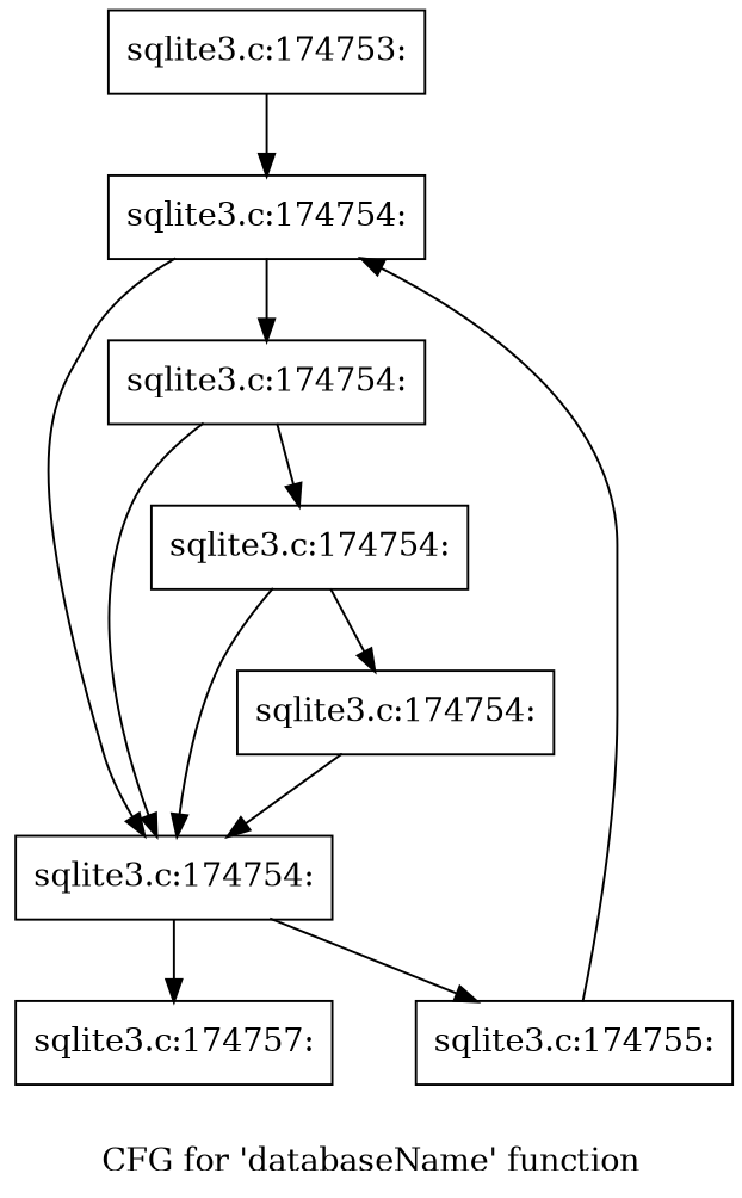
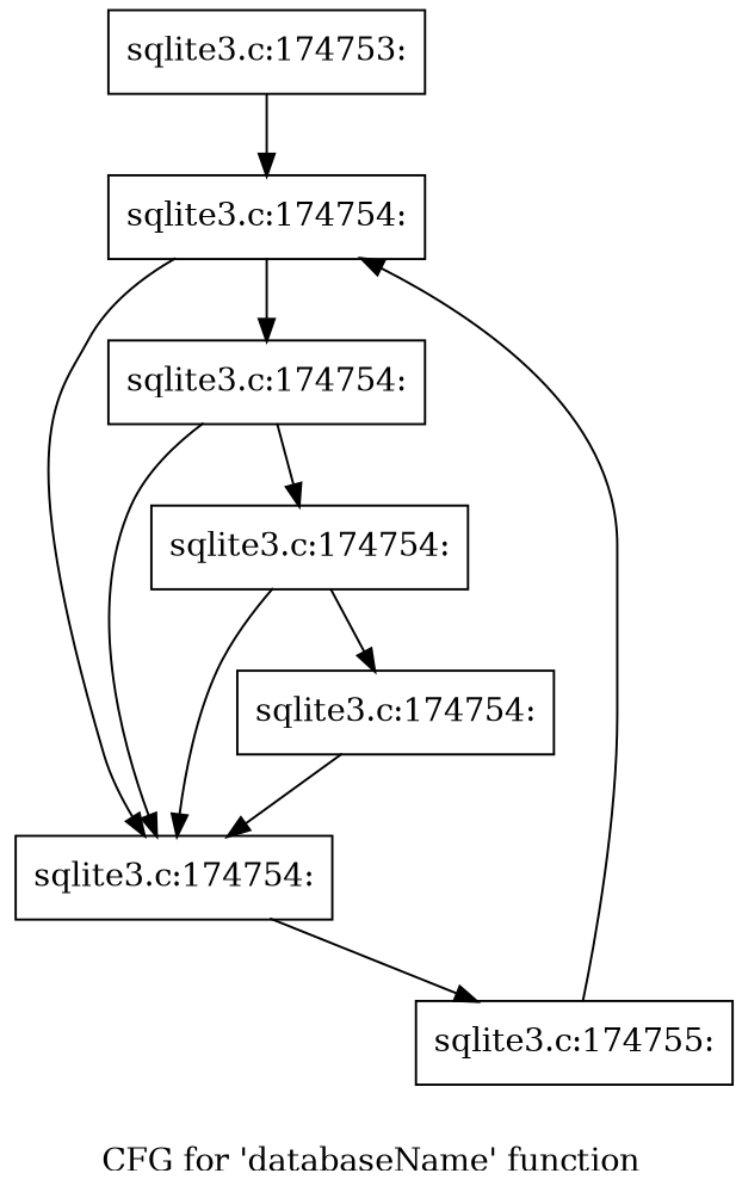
  digraph {
    label="CFG for 'databaseName' function"
    node [shape=record]
    n1 [label="{sqlite3.c:174753:}"]
    n2 [label="{sqlite3.c:174754:}"]
    n3 [label="{sqlite3.c:174754:}"]
    n4 [label="{sqlite3.c:174754:}"]
    n5 [label="{sqlite3.c:174755:}"]
-   n6 [label="{sqlite3.c:174757:}"]
    n7 [label="{sqlite3.c:174754:}"]
    n8 [label="{sqlite3.c:174754:}"]
    n1 -> n2
    n2 -> n3
    n2 -> n4
    n3 -> n5
-   n3 -> n6
    n4 -> n3
    n4 -> n7
    n5 -> n2
    n7 -> n3
    n7 -> n8
    n8 -> n3
  }
